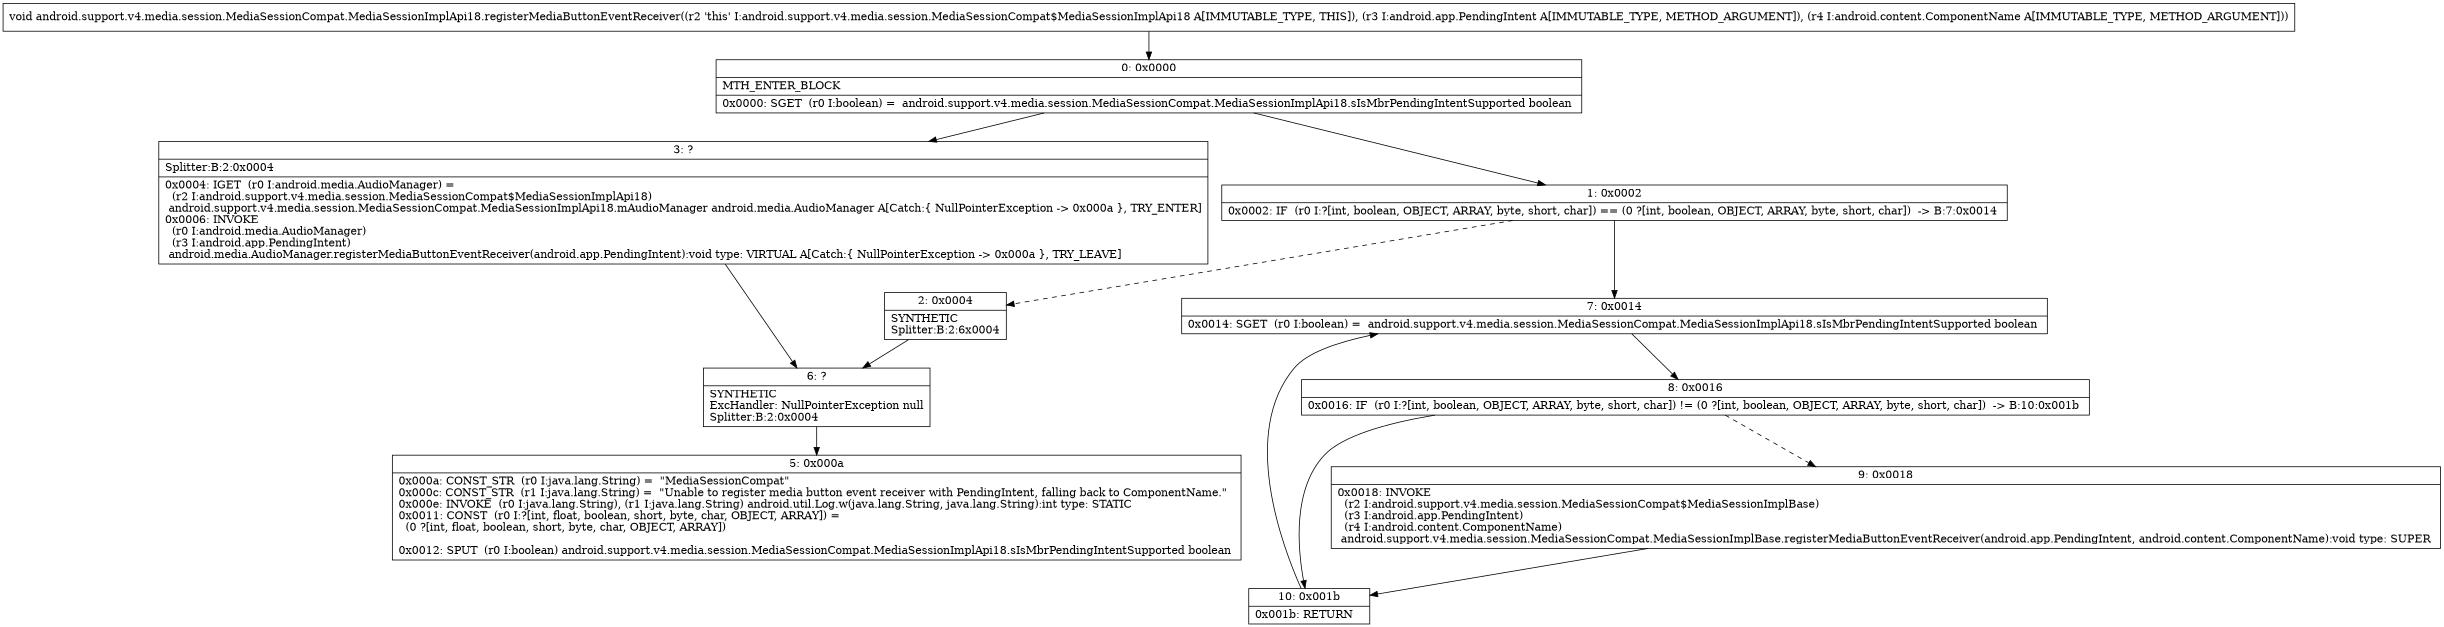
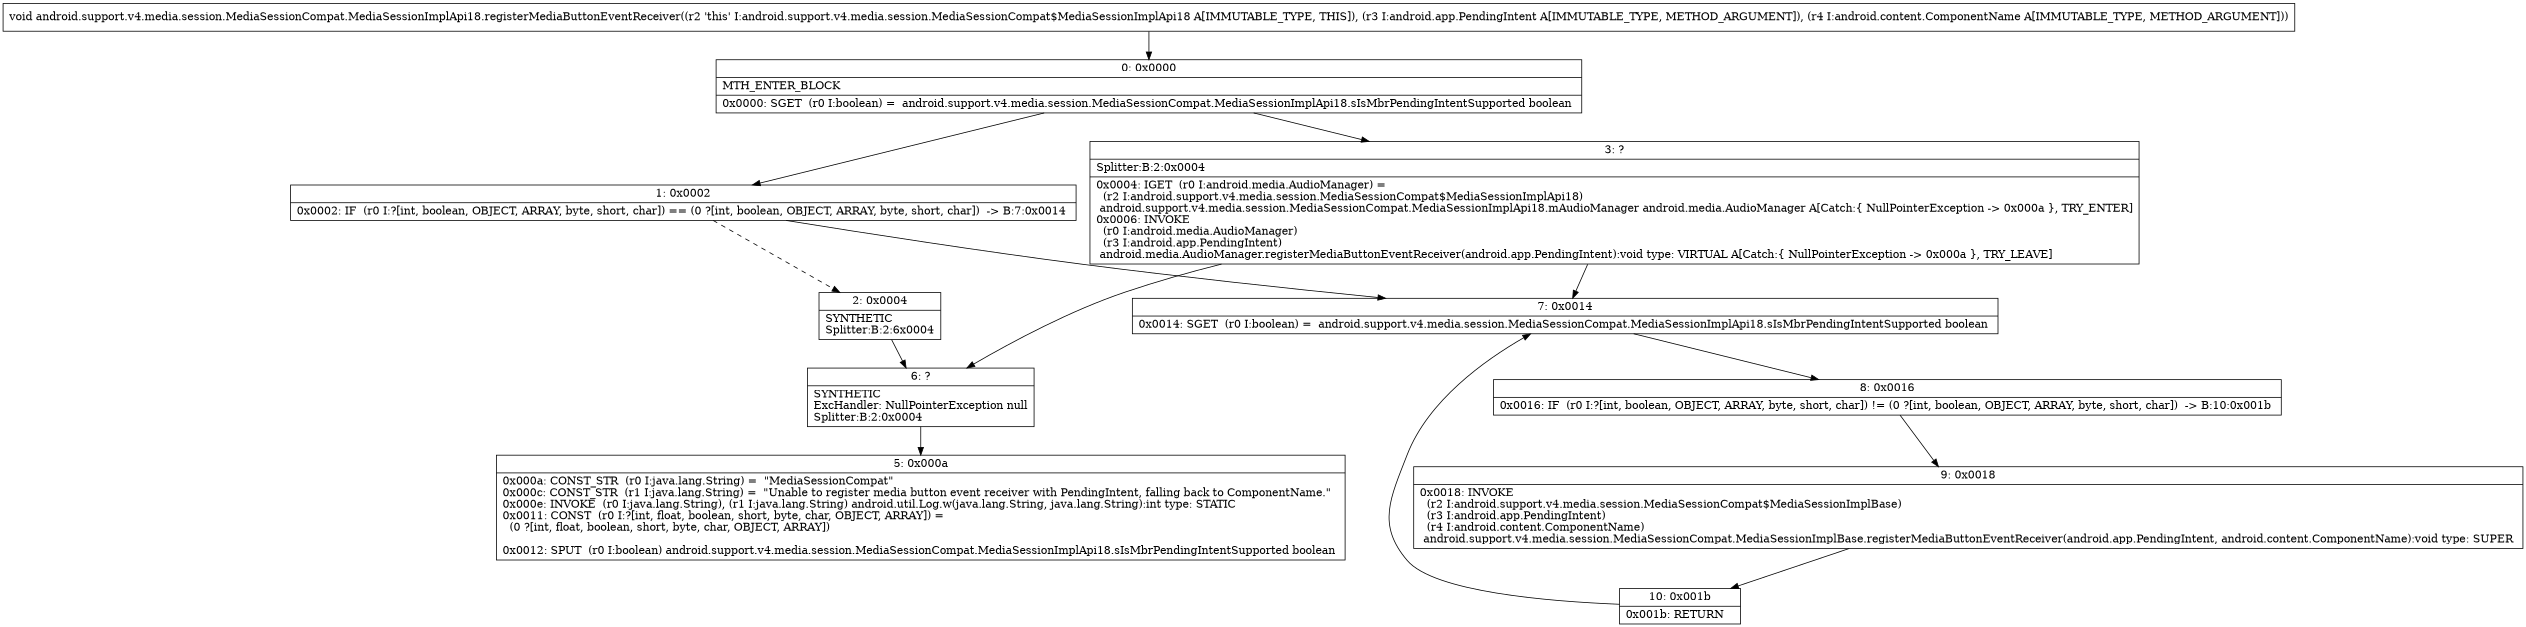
  digraph {
    node [shape=record]
    n1 [label="{0\:\ 0x0000|MTH_ENTER_BLOCK\l|0x0000: SGET  (r0 I:boolean) =  android.support.v4.media.session.MediaSessionCompat.MediaSessionImplApi18.sIsMbrPendingIntentSupported boolean \l}"]
    n2 [label="{1\:\ 0x0002|0x0002: IF  (r0 I:?[int, boolean, OBJECT, ARRAY, byte, short, char]) == (0 ?[int, boolean, OBJECT, ARRAY, byte, short, char])  \-\> B:7:0x0014 \l}"]
    n3 [label="{3\:\ ?|Splitter:B:2:0x0004\l|0x0004: IGET  (r0 I:android.media.AudioManager) = \l  (r2 I:android.support.v4.media.session.MediaSessionCompat$MediaSessionImplApi18)\l android.support.v4.media.session.MediaSessionCompat.MediaSessionImplApi18.mAudioManager android.media.AudioManager A[Catch:\{ NullPointerException \-\> 0x000a \}, TRY_ENTER]\l0x0006: INVOKE  \l  (r0 I:android.media.AudioManager)\l  (r3 I:android.app.PendingIntent)\l android.media.AudioManager.registerMediaButtonEventReceiver(android.app.PendingIntent):void type: VIRTUAL A[Catch:\{ NullPointerException \-\> 0x000a \}, TRY_LEAVE]\l}"]
    n4 [label="{2\:\ 0x0004|SYNTHETIC\lSplitter:B:2:6x0004\l}"]
    n5 [label="{7\:\ 0x0014|0x0014: SGET  (r0 I:boolean) =  android.support.v4.media.session.MediaSessionCompat.MediaSessionImplApi18.sIsMbrPendingIntentSupported boolean \l}"]
    n6 [label="{6\:\ ?|SYNTHETIC\lExcHandler: NullPointerException null\lSplitter:B:2:0x0004\l}"]
    n7 [label="{8\:\ 0x0016|0x0016: IF  (r0 I:?[int, boolean, OBJECT, ARRAY, byte, short, char]) != (0 ?[int, boolean, OBJECT, ARRAY, byte, short, char])  \-\> B:10:0x001b \l}"]
    n8 [label="{5\:\ 0x000a|0x000a: CONST_STR  (r0 I:java.lang.String) =  \"MediaSessionCompat\" \l0x000c: CONST_STR  (r1 I:java.lang.String) =  \"Unable to register media button event receiver with PendingIntent, falling back to ComponentName.\" \l0x000e: INVOKE  (r0 I:java.lang.String), (r1 I:java.lang.String) android.util.Log.w(java.lang.String, java.lang.String):int type: STATIC \l0x0011: CONST  (r0 I:?[int, float, boolean, short, byte, char, OBJECT, ARRAY]) = \l  (0 ?[int, float, boolean, short, byte, char, OBJECT, ARRAY])\l \l0x0012: SPUT  (r0 I:boolean) android.support.v4.media.session.MediaSessionCompat.MediaSessionImplApi18.sIsMbrPendingIntentSupported boolean \l}"]
    n9 [label="{9\:\ 0x0018|0x0018: INVOKE  \l  (r2 I:android.support.v4.media.session.MediaSessionCompat$MediaSessionImplBase)\l  (r3 I:android.app.PendingIntent)\l  (r4 I:android.content.ComponentName)\l android.support.v4.media.session.MediaSessionCompat.MediaSessionImplBase.registerMediaButtonEventReceiver(android.app.PendingIntent, android.content.ComponentName):void type: SUPER \l}"]
    n10 [label="{10\:\ 0x001b|0x001b: RETURN   \l}"]
    n11 [label="{void android.support.v4.media.session.MediaSessionCompat.MediaSessionImplApi18.registerMediaButtonEventReceiver((r2 'this' I:android.support.v4.media.session.MediaSessionCompat$MediaSessionImplApi18 A[IMMUTABLE_TYPE, THIS]), (r3 I:android.app.PendingIntent A[IMMUTABLE_TYPE, METHOD_ARGUMENT]), (r4 I:android.content.ComponentName A[IMMUTABLE_TYPE, METHOD_ARGUMENT])) }"]
    n1 -> n2
    n1 -> n3
    n2 -> n4 [style=dashed]
    n2 -> n5
+   n3 -> n5
    n3 -> n6
    n4 -> n6
    n5 -> n7
    n6 -> n8
-   n7 -> n9 [style=dashed]
-   n7 -> n10
+   n7 -> n9 [style=solid]
    n9 -> n10
    n10 -> n5
    n11 -> n1
  }
